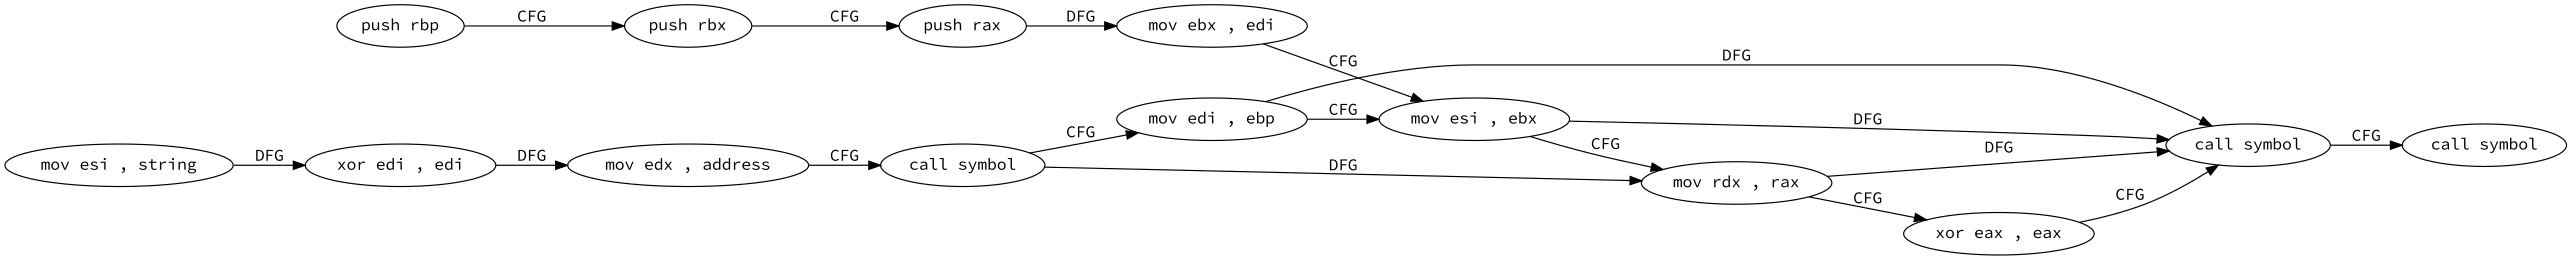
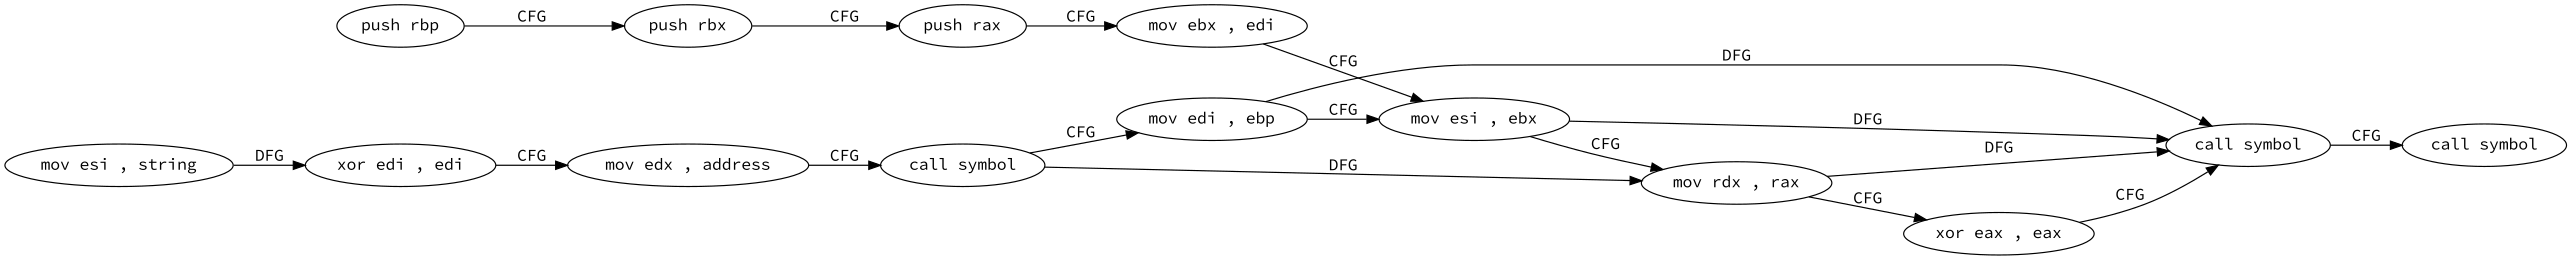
  digraph {
    fontname="Source Code Pro"
    rankdir=LR
    node [fontname="Source Code Pro"]
    edge [fontname="Source Code Pro"]
    n1 [label="push rbp"]
    n2 [label="push rbx"]
    n3 [label="push rax"]
    n4 [label="mov ebx , edi"]
    n5 [label="mov esi , ebx"]
    n6 [label="mov rdx , rax"]
    n7 [label="call symbol"]
    n8 [label="mov esi , string"]
    n9 [label="xor edi , edi"]
    n10 [label="mov edi , ebp"]
    n11 [label="mov edx , address"]
    n12 [label="call symbol"]
    n13 [label="xor eax , eax"]
    n14 [label="call symbol"]
    n1 -> n2 [label=CFG]
    n2 -> n3 [label=CFG]
-   n3 -> n4 [label=DFG]
+   n3 -> n4 [label=CFG]
    n4 -> n5 [label=CFG]
    n5 -> n6 [label=CFG]
    n5 -> n7 [label=DFG]
    n6 -> n7 [label=DFG]
    n6 -> n13 [label=CFG]
    n7 -> n14 [label=CFG]
    n8 -> n9 [label=DFG]
-   n9 -> n11 [label=DFG]
+   n9 -> n11 [label=CFG]
    n10 -> n5 [label=CFG]
    n10 -> n7 [label=DFG]
    n11 -> n12 [label=CFG]
    n12 -> n6 [label=DFG]
    n12 -> n10 [label=CFG]
    n13 -> n7 [label=CFG]
  }
